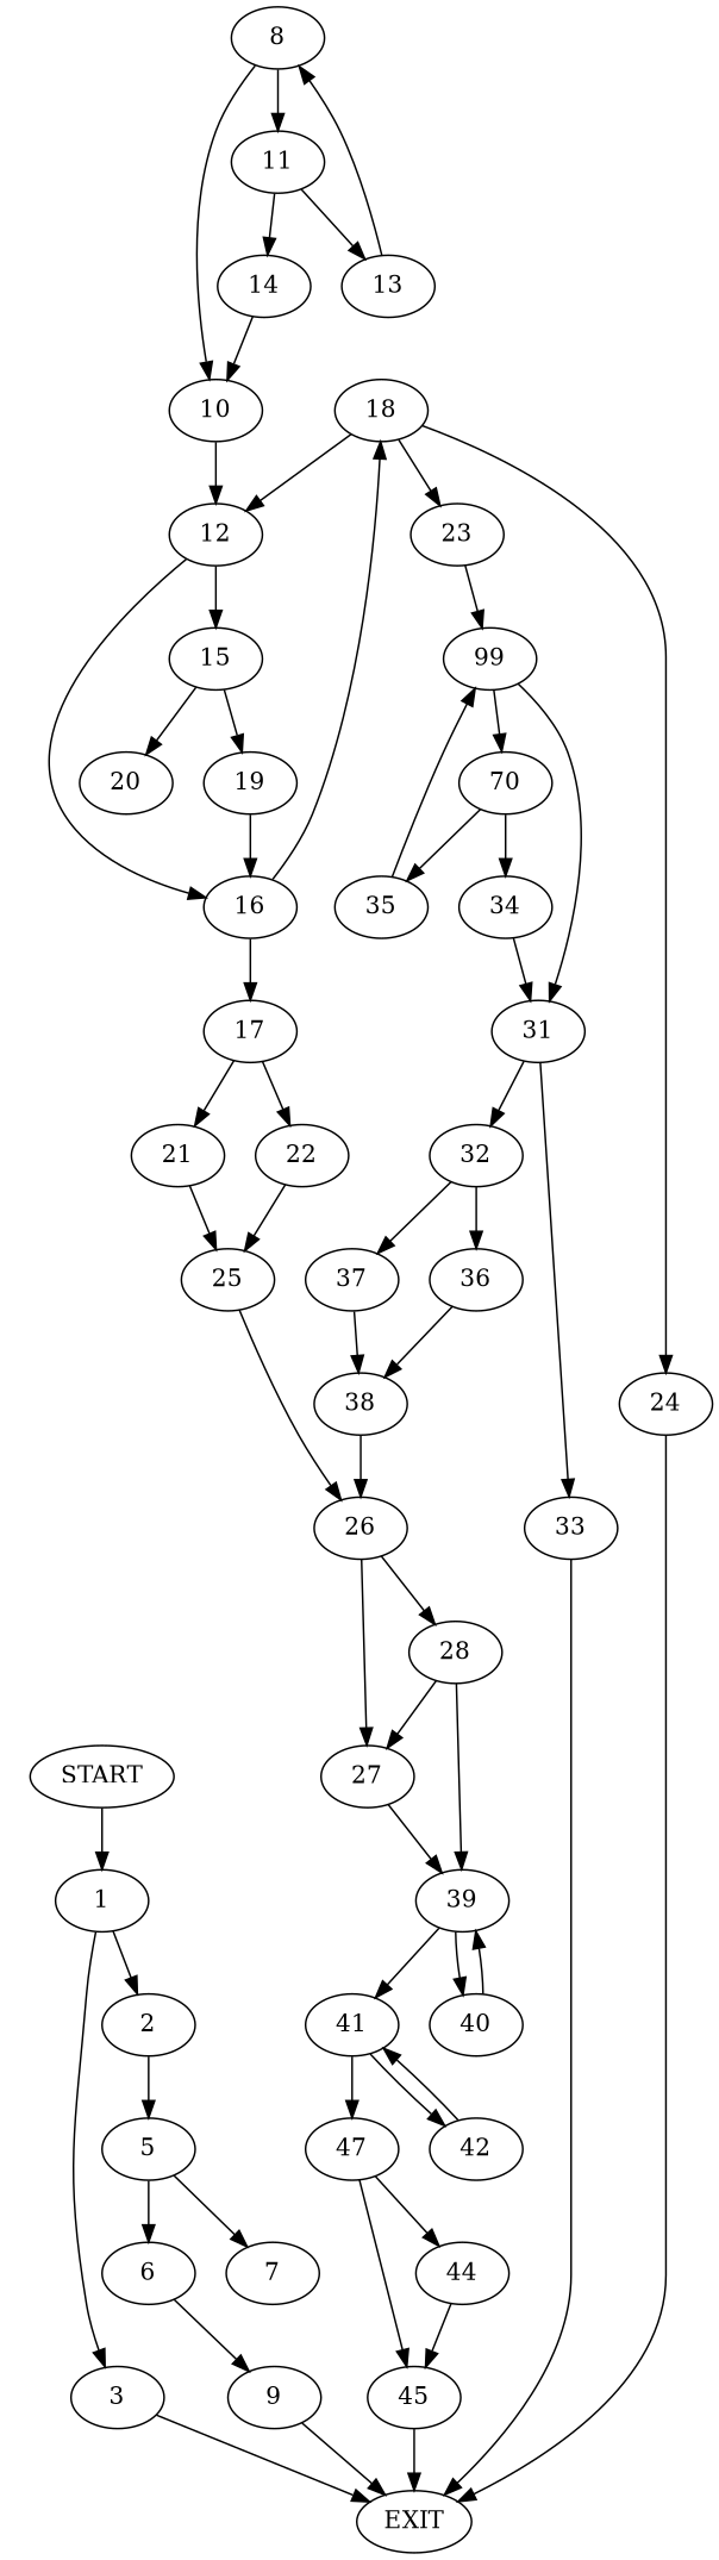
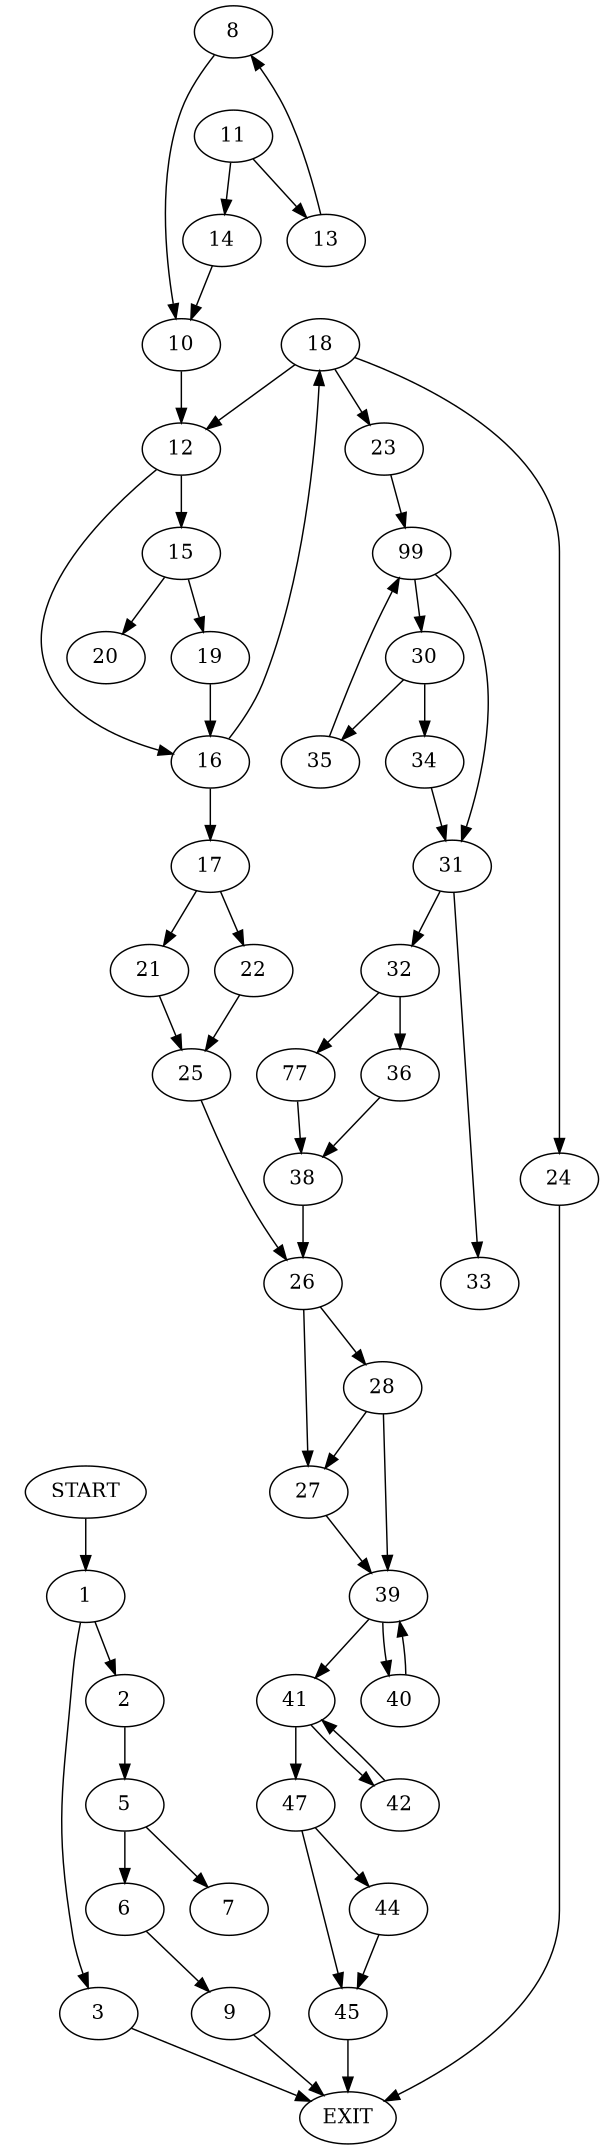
  digraph {
    n1 [label=START]
    1
    2
    3
    n5 [label=EXIT]
    5
    6
    7
    8
    10
    11
    9
    12
    13
    14
    15
    16
    19
    20
    17
    18
    21
    22
    23
    24
    25
    n27 [label=99]
    26
-   30 [label=70]
+   30
    31
    27
    28
    39
    40
    41
    34
    35
    32
    33
    36
-   37
+   37 [label=77]
    38
    42
    n44 [label=47]
    44
    45
    n1 -> 1
    1 -> 2
    1 -> 3
    2 -> 5
    3 -> n5
    5 -> 6
    5 -> 7
    6 -> 9
    8 -> 10
-   8 -> 11
    10 -> 12
    11 -> 13
    11 -> 14
    9 -> n5
    12 -> 15
    12 -> 16
    13 -> 8
    14 -> 10
    15 -> 19
    15 -> 20
    16 -> 17
    16 -> 18
    19 -> 16
    17 -> 21
    17 -> 22
    18 -> 12
    18 -> 23
    18 -> 24
    21 -> 25
    22 -> 25
    23 -> n27
    24 -> n5
    25 -> 26
    n27 -> 30
    n27 -> 31
    26 -> 27
    26 -> 28
    30 -> 34
    30 -> 35
    31 -> 32
    31 -> 33
    27 -> 39
    28 -> 27
    28 -> 39
    39 -> 40
    39 -> 41
    40 -> 39
    41 -> 42
    41 -> n44
    34 -> 31
    35 -> n27
    32 -> 36
    32 -> 37
-   33 -> n5
    36 -> 38
    37 -> 38
    38 -> 26
    42 -> 41
    n44 -> 44
    n44 -> 45
    44 -> 45
    45 -> n5
  }
